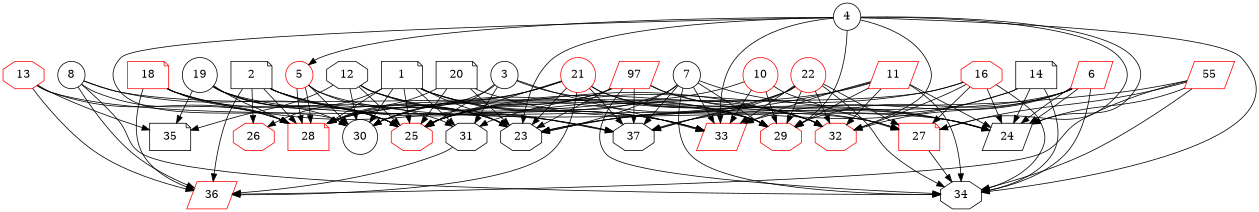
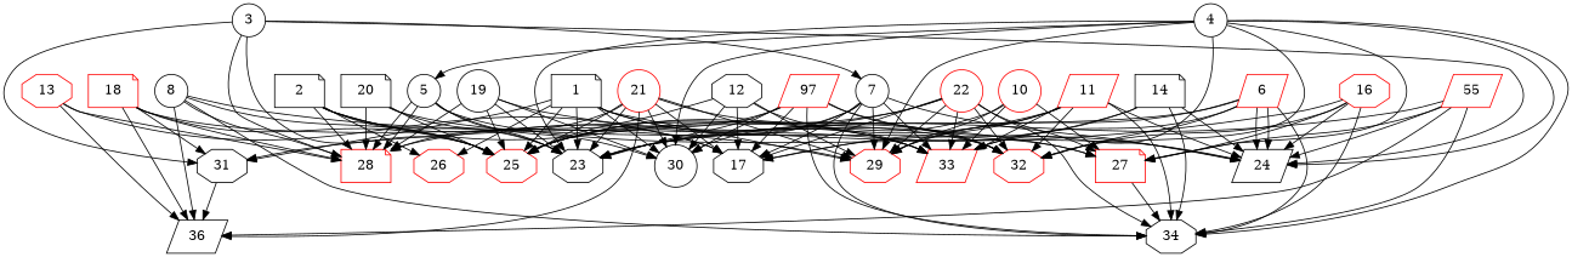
  digraph {
    node [alpha=0.03 color=black shape=octagon]
    1 [alpha=0.15 expect_size=2363871857313200128 shape=note]
    23 [alpha=0.13 expect_size=245290324137498116096]
    25 [alpha=0.07 color=red expect_size=1886084306706046976]
    26 [alpha=0.18 color=red expect_size=6038969958427254587392]
    28 [alpha=0.11 color=red expect_size=130291346808988432 shape=note]
    29 [alpha=0.06 color=red expect_size=773827082915447570432]
    30 [alpha=0.16 expect_size=6556847963462873120768 shape=circle]
    31 [expect_size=80366120523436032]
    32 [color=red expect_size=4208579955694501888000]
    33 [alpha=0.07 color=red expect_size=142819858011983008 shape=parallelogram]
-   36 [alpha=0.01 color=red expect_size=78832768104764608 shape=parallelogram]
+   36 [alpha=0.01 expect_size=78832768104764608 shape=parallelogram]
    2 [alpha=0.09 expect_size=155978269352602432 shape=note]
-   37 [alpha=0.11 expect_size=207547742764959392]
+   37 [alpha=0.11 expect_size=207547742764959392 label=17]
    3 [alpha=0.05 expect_size=276555705943766016 shape=circle]
    24 [alpha=0.06 expect_size=591317641007816576 shape=parallelogram]
    4 [alpha=0.17 expect_size=8813333744837459968000 shape=circle]
    27 [alpha=0.10 color=red expect_size=898568681376609992704 shape=note]
    34 [alpha=0.17 expect_size=4978976504229966848]
-   5 [alpha=0.02 color=red expect_size=1605202660587531776 shape=circle]
+   5 [alpha=0.02 expect_size=1605202660587531776 shape=circle]
    6 [alpha=0.05 color=red expect_size=4480598042280652288 shape=parallelogram]
    7 [alpha=0.14 expect_size=6053139571993872 shape=circle]
    8 [alpha=0.20 expect_size=2452701032047479619584 shape=circle]
    10 [alpha=0.02 color=red expect_size=184146722816000000000 shape=circle]
    11 [color=red expect_size=2700300065048859648 shape=parallelogram]
    12 [alpha=0.05 expect_size=169268533000376960]
-   35 [alpha=0.14 expect_size=7347733567851462656000 shape=note]
    13 [alpha=0.04 color=red expect_size=526787842739730907136]
    14 [alpha=0.11 expect_size=34043403901637404 shape=note]
    n29 [alpha=0.11 color=red expect_size=247782833215739265024 label=55 shape=parallelogram]
    16 [alpha=0.08 color=red expect_size=3987571294992829775872]
    n31 [color=red expect_size=141693645267090064 label=97 shape=parallelogram]
    18 [color=red expect_size=8522186368413719330816 shape=note]
    19 [expect_size=23054757576516304 shape=circle]
    20 [alpha=0.09 expect_size=560612084830075520 shape=note]
    21 [alpha=0.01 color=red expect_size=3942980303416526372864 shape=circle]
    22 [alpha=0.04 color=red expect_size=104966830931121799168 shape=circle]
    1 -> 23
    1 -> 25
    1 -> 26
-   1 -> 28
    1 -> 29
    1 -> 30
    1 -> 31
    1 -> 32
    1 -> 33
    31 -> 36
    2 -> 23
    2 -> 25
    2 -> 26
    2 -> 28
    2 -> 33
-   2 -> 36
    2 -> 37
    3 -> 25
    3 -> 28
    3 -> 31
-   3 -> 33
+   3 -> 7
    3 -> 24
    4 -> 23
    4 -> 29
    4 -> 30
    4 -> 32
    4 -> 33
    4 -> 24
    4 -> 27
    4 -> 34
    4 -> 5
    27 -> 34
    5 -> 23
    5 -> 28
    5 -> 28
    5 -> 30
    5 -> 24
    6 -> 28
    6 -> 29
    6 -> 32
    6 -> 33
    6 -> 24
    6 -> 24
    6 -> 34
    7 -> 23
    7 -> 25
    7 -> 29
    7 -> 33
    7 -> 37
    7 -> 24
    7 -> 34
    8 -> 25
    8 -> 28
    8 -> 29
    8 -> 36
    8 -> 34
    10 -> 29
    10 -> 30
    10 -> 33
    10 -> 27
    11 -> 25
    11 -> 29
    11 -> 32
    11 -> 33
    11 -> 37
    11 -> 24
    11 -> 34
    12 -> 25
    12 -> 29
    12 -> 30
    12 -> 33
    12 -> 37
-   12 -> 35
    13 -> 28
    13 -> 36
    13 -> 37
-   13 -> 35
    14 -> 23
    14 -> 37
    14 -> 24
    14 -> 34
    n29 -> 23
    n29 -> 36
    n29 -> 24
    n29 -> 27
    n29 -> 34
-   16 -> 28
    16 -> 31
    16 -> 32
    16 -> 24
    16 -> 27
    16 -> 34
    n31 -> 23
    n31 -> 25
    n31 -> 30
    n31 -> 32
    n31 -> 37
    n31 -> 24
    n31 -> 34
    18 -> 25
    18 -> 28
    18 -> 31
    18 -> 32
    18 -> 36
    19 -> 23
    19 -> 25
    19 -> 28
    19 -> 30
    19 -> 27
-   19 -> 35
    20 -> 23
    20 -> 25
    20 -> 28
    20 -> 27
    21 -> 23
    21 -> 25
    21 -> 28
    21 -> 29
    21 -> 30
    21 -> 32
    21 -> 36
    21 -> 37
    22 -> 23
    22 -> 25
    22 -> 29
    22 -> 32
    22 -> 33
    22 -> 37
    22 -> 27
    22 -> 34
  }
